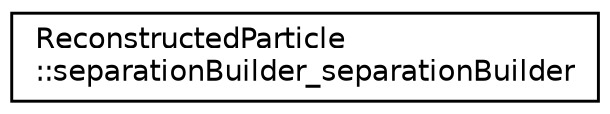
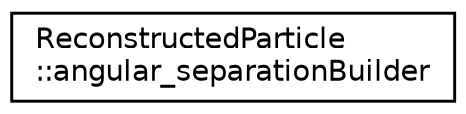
  digraph {
    rankdir=LR
-   n1 [color=black fillcolor=white fontname=Helvetica fontsize=10 height=0.2 label="ReconstructedParticle\l::separationBuilder_separationBuilder" shape=record style=filled width=0.4]
+   n1 [color=black fillcolor=white fontname=Helvetica fontsize=10 height=0.2 label="ReconstructedParticle\l::angular_separationBuilder" shape=record style=filled width=0.4]
  }
